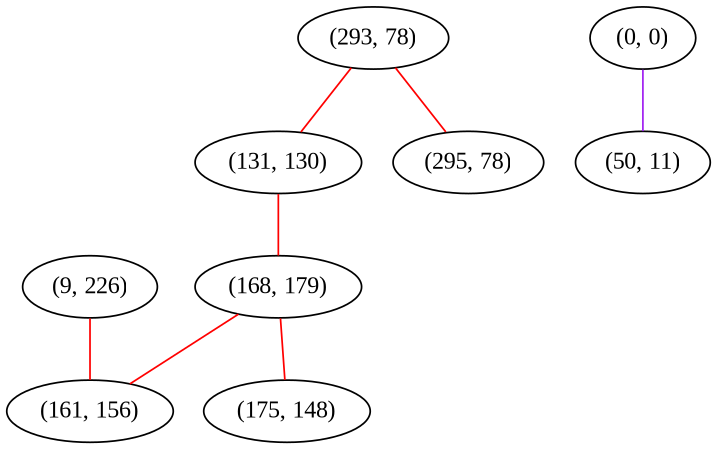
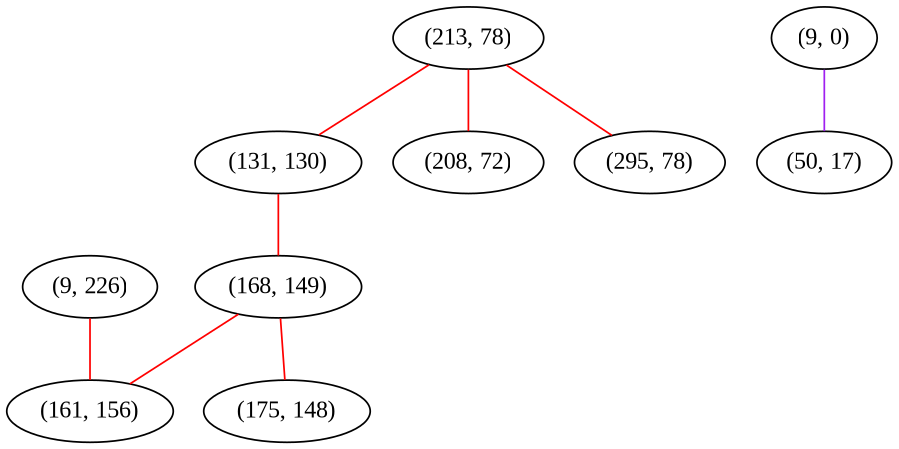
  graph {
    fontname="Liberation Serif"
    node [fontname="Liberation Serif"]
    edge [color=red fontname="Liberation Serif" weight=1]
-   "(213, 78)" [label="(293, 78)"]
+   "(213, 78)"
    "(131, 130)"
+   "(208, 72)"
    n4 [label="(295, 78)"]
-   "(168, 149)" [label="(168, 179)"]
+   "(168, 149)"
    "(161, 156)"
    "(175, 148)"
-   "(0, 0)"
-   "(50, 11)"
+   "(0, 0)" [label="(9, 0)"]
+   "(50, 11)" [label="(50, 17)"]
    "(9, 226)"
    "(213, 78)" -- "(131, 130)"
+   "(213, 78)" -- "(208, 72)"
    "(213, 78)" -- n4
    "(131, 130)" -- "(168, 149)"
    "(168, 149)" -- "(161, 156)"
    "(168, 149)" -- "(175, 148)"
    "(0, 0)" -- "(50, 11)" [color=purple weight=4]
    "(9, 226)" -- "(161, 156)"
  }
